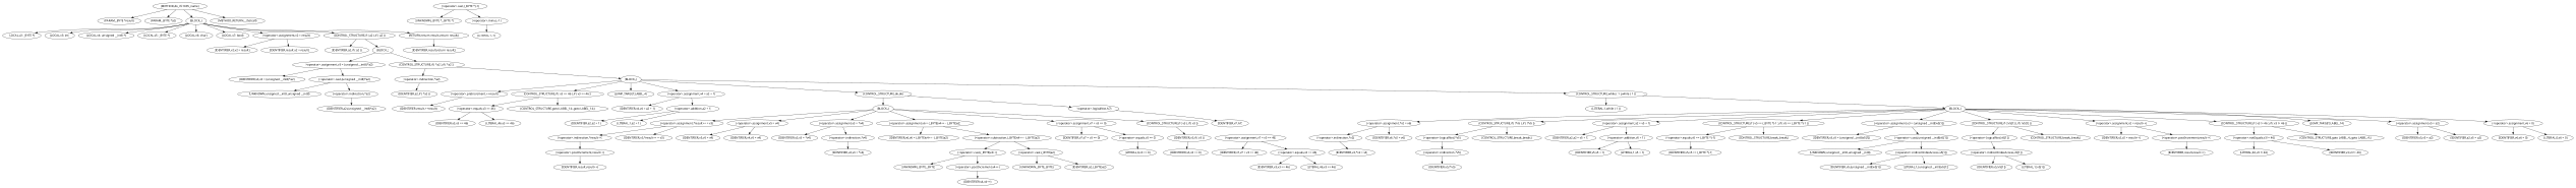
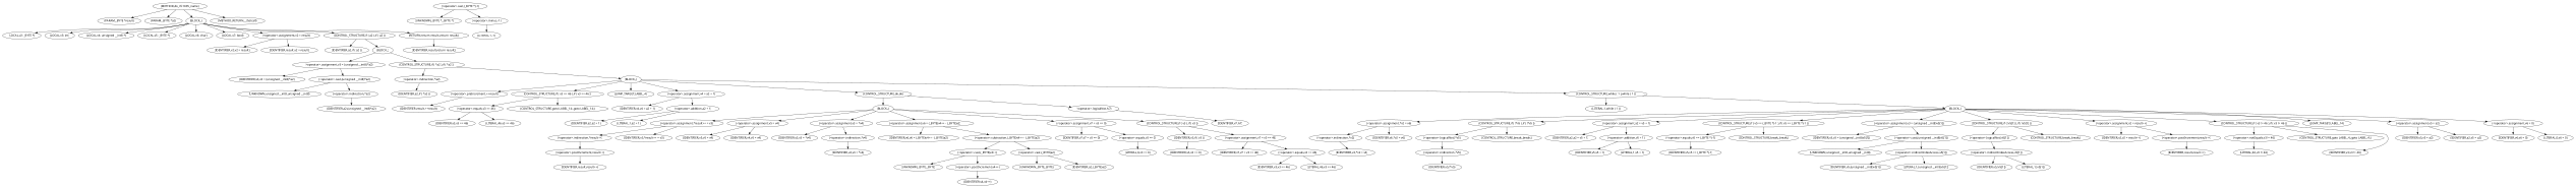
  digraph {
    fontname="Noto Sans"
    node [fontname="Noto Sans"]
    edge [fontname="Noto Sans"]
    n1 [label="(METHOD,do_rfc1035_name)"]
    n2 [label="(PARAM,_BYTE *result)"]
    n3 [label="(PARAM,_BYTE *a2)"]
    n4 [label="(BLOCK,,)"]
    n5 [label="(METHOD_RETURN,__fastcall)"]
    n6 [label="(LOCAL,v2: _BYTE *)"]
    n7 [label="(LOCAL,v3: int)"]
    n8 [label="(LOCAL,v4: unsigned __int8 *)"]
    n9 [label="(LOCAL,v5: _BYTE *)"]
    n10 [label="(LOCAL,v6: char)"]
    n11 [label="(LOCAL,v7: bool)"]
    n12 [label="(<operator>.assignment,v2 = result)"]
    n13 [label="(CONTROL_STRUCTURE,if ( a2 ),if ( a2 ))"]
    n14 [label="(RETURN,return result;,return result;)"]
    n15 [label="(IDENTIFIER,v2,v2 = result)"]
    n16 [label="(IDENTIFIER,result,v2 = result)"]
    n17 [label="(IDENTIFIER,a2,if ( a2 ))"]
    n18 [label="(BLOCK,,)"]
    n19 [label="(IDENTIFIER,result,return result;)"]
    n20 [label="(<operator>.assignment,v3 = (unsigned __int8)*a2)"]
    n21 [label="(CONTROL_STRUCTURE,if ( *a2 ),if ( *a2 ))"]
    n22 [label="(IDENTIFIER,v3,v3 = (unsigned __int8)*a2)"]
    n23 [label="(<operator>.cast,(unsigned __int8)*a2)"]
    n24 [label="(<operator>.indirection,*a2)"]
    n25 [label="(BLOCK,,)"]
    n26 [label="(UNKNOWN,unsigned __int8,unsigned __int8)"]
    n27 [label="(<operator>.indirection,*a2)"]
    n28 [label="(IDENTIFIER,a2,(unsigned __int8)*a2)"]
    n29 [label="(IDENTIFIER,a2,if ( *a2 ))"]
    n30 [label="(<operator>.preIncrement,++result)"]
    n31 [label="(CONTROL_STRUCTURE,if ( v3 == 46 ),if ( v3 == 46 ))"]
    n32 [label="(JUMP_TARGET,LABEL_4)"]
    n33 [label="(<operator>.assignment,v4 = a2 + 1)"]
    n34 [label="(CONTROL_STRUCTURE,do,do)"]
    n35 [label="(CONTROL_STRUCTURE,while ( 1 ),while ( 1 ))"]
    n36 [label="(IDENTIFIER,result,++result)"]
    n37 [label="(<operator>.equals,v3 == 46)"]
    n38 [label="(CONTROL_STRUCTURE,goto LABEL_14;,goto LABEL_14;)"]
    n39 [label="(IDENTIFIER,v4,v4 = a2 + 1)"]
    n40 [label="(<operator>.addition,a2 + 1)"]
    n41 [label="(BLOCK,,)"]
    n42 [label="(<operator>.logicalNot,!v7)"]
    n43 [label="(LITERAL,1,while ( 1 ))"]
    n44 [label="(BLOCK,,)"]
    n45 [label="(IDENTIFIER,v3,v3 == 46)"]
    n46 [label="(LITERAL,46,v3 == 46)"]
    n47 [label="(IDENTIFIER,a2,a2 + 1)"]
    n48 [label="(LITERAL,1,a2 + 1)"]
    n49 [label="(<operator>.assignment,*result++ = v3)"]
    n50 [label="(<operator>.assignment,v5 = v4)"]
    n51 [label="(<operator>.assignment,v3 = *v4)"]
    n52 [label="(<operator>.assignment,v6 = (_BYTE)v4++ - (_BYTE)a2)"]
    n53 [label="(<operator>.assignment,v7 = v3 == 0)"]
    n54 [label="(CONTROL_STRUCTURE,if ( v3 ),if ( v3 ))"]
    n55 [label="(IDENTIFIER,v7,!v7)"]
    n56 [label="(<operator>.indirection,*result++)"]
    n57 [label="(IDENTIFIER,v3,*result++ = v3)"]
    n58 [label="(IDENTIFIER,v5,v5 = v4)"]
    n59 [label="(IDENTIFIER,v4,v5 = v4)"]
    n60 [label="(IDENTIFIER,v3,v3 = *v4)"]
    n61 [label="(<operator>.indirection,*v4)"]
    n62 [label="(IDENTIFIER,v6,v6 = (_BYTE)v4++ - (_BYTE)a2)"]
    n63 [label="(<operator>.subtraction,(_BYTE)v4++ - (_BYTE)a2)"]
    n64 [label="(IDENTIFIER,v7,v7 = v3 == 0)"]
    n65 [label="(<operator>.equals,v3 == 0)"]
    n66 [label="(IDENTIFIER,v3,if ( v3 ))"]
    n67 [label="(<operator>.assignment,v7 = v3 == 46)"]
    n68 [label="(<operator>.postIncrement,result++)"]
    n69 [label="(IDENTIFIER,result,result++)"]
    n70 [label="(IDENTIFIER,v4,v3 = *v4)"]
    n71 [label="(<operator>.cast,(_BYTE)v4++)"]
    n72 [label="(<operator>.cast,(_BYTE)a2)"]
    n73 [label="(UNKNOWN,_BYTE,_BYTE)"]
    n74 [label="(<operator>.postIncrement,v4++)"]
    n75 [label="(UNKNOWN,_BYTE,_BYTE)"]
    n76 [label="(IDENTIFIER,a2,(_BYTE)a2)"]
    n77 [label="(IDENTIFIER,v4,v4++)"]
    n78 [label="(LITERAL,0,v3 == 0)"]
    n79 [label="(IDENTIFIER,v3,v3 == 0)"]
    n80 [label="(IDENTIFIER,v7,v7 = v3 == 46)"]
    n81 [label="(<operator>.equals,v3 == 46)"]
    n82 [label="(IDENTIFIER,v3,v3 == 46)"]
    n83 [label="(LITERAL,46,v3 == 46)"]
    n84 [label="(<operator>.assignment,*v2 = v6)"]
    n85 [label="(CONTROL_STRUCTURE,if ( !*v5 ),if ( !*v5 ))"]
    n86 [label="(<operator>.assignment,a2 = v5 + 1)"]
    n87 [label="(CONTROL_STRUCTURE,if ( v5 == (_BYTE *)-1 ),if ( v5 == (_BYTE *)-1 ))"]
    n88 [label="(<operator>.assignment,v3 = (unsigned __int8)v5[1])"]
    n89 [label="(CONTROL_STRUCTURE,if ( !v5[1] ),if ( !v5[1] ))"]
    n90 [label="(<operator>.assignment,v2 = result++)"]
    n91 [label="(CONTROL_STRUCTURE,if ( v3 != 46 ),if ( v3 != 46 ))"]
    n92 [label="(JUMP_TARGET,LABEL_14)"]
    n93 [label="(<operator>.assignment,v5 = a2)"]
    n94 [label="(<operator>.assignment,v6 = 0)"]
    n95 [label="(<operator>.indirection,*v2)"]
    n96 [label="(IDENTIFIER,v6,*v2 = v6)"]
    n97 [label="(<operator>.logicalNot,!*v5)"]
    n98 [label="(CONTROL_STRUCTURE,break;,break;)"]
    n99 [label="(IDENTIFIER,a2,a2 = v5 + 1)"]
    n100 [label="(<operator>.addition,v5 + 1)"]
    n101 [label="(<operator>.equals,v5 == (_BYTE *)-1)"]
    n102 [label="(CONTROL_STRUCTURE,break;,break;)"]
    n103 [label="(IDENTIFIER,v3,v3 = (unsigned __int8)v5[1])"]
    n104 [label="(<operator>.cast,(unsigned __int8)v5[1])"]
    n105 [label="(<operator>.logicalNot,!v5[1])"]
    n106 [label="(CONTROL_STRUCTURE,break;,break;)"]
    n107 [label="(IDENTIFIER,v2,v2 = result++)"]
    n108 [label="(<operator>.postIncrement,result++)"]
    n109 [label="(<operator>.notEquals,v3 != 46)"]
    n110 [label="(CONTROL_STRUCTURE,goto LABEL_4;,goto LABEL_4;)"]
    n111 [label="(IDENTIFIER,v5,v5 = a2)"]
    n112 [label="(IDENTIFIER,a2,v5 = a2)"]
    n113 [label="(IDENTIFIER,v6,v6 = 0)"]
    n114 [label="(LITERAL,0,v6 = 0)"]
    n115 [label="(IDENTIFIER,v2,*v2 = v6)"]
    n116 [label="(<operator>.indirection,*v5)"]
    n117 [label="(IDENTIFIER,v5,!*v5)"]
    n118 [label="(IDENTIFIER,v5,v5 + 1)"]
    n119 [label="(LITERAL,1,v5 + 1)"]
    n120 [label="(IDENTIFIER,v5,v5 == (_BYTE *)-1)"]
    n121 [label="(<operator>.cast,(_BYTE *)-1)"]
    n122 [label="(UNKNOWN,_BYTE *,_BYTE *)"]
    n123 [label="(<operator>.minus,-1)"]
    n124 [label="(LITERAL,1,-1)"]
    n125 [label="(UNKNOWN,unsigned __int8,unsigned __int8)"]
    n126 [label="(<operator>.indirectIndexAccess,v5[1])"]
    n127 [label="(IDENTIFIER,v5,(unsigned __int8)v5[1])"]
    n128 [label="(LITERAL,1,(unsigned __int8)v5[1])"]
    n129 [label="(<operator>.indirectIndexAccess,v5[1])"]
    n130 [label="(IDENTIFIER,v5,!v5[1])"]
    n131 [label="(LITERAL,1,!v5[1])"]
    n132 [label="(IDENTIFIER,result,result++)"]
    n133 [label="(IDENTIFIER,v3,v3 != 46)"]
    n134 [label="(LITERAL,46,v3 != 46)"]
    n1 -> n2
    n1 -> n3
    n1 -> n4
    n1 -> n5
    n4 -> n6
    n4 -> n7
    n4 -> n8
    n4 -> n9
    n4 -> n10
    n4 -> n11
    n4 -> n12
    n4 -> n13
    n4 -> n14
    n12 -> n15
    n12 -> n16
    n13 -> n17
    n13 -> n18
    n14 -> n19
    n18 -> n20
    n18 -> n21
    n20 -> n22
    n20 -> n23
    n21 -> n24
    n21 -> n25
    n23 -> n26
    n23 -> n27
    n24 -> n29
    n25 -> n30
    n25 -> n31
    n25 -> n32
    n25 -> n33
    n25 -> n34
    n25 -> n35
    n27 -> n28
    n30 -> n36
    n31 -> n37
    n31 -> n38
    n33 -> n39
    n33 -> n40
    n34 -> n41
    n34 -> n42
    n35 -> n43
    n35 -> n44
    n37 -> n45
    n37 -> n46
    n40 -> n47
    n40 -> n48
    n41 -> n49
    n41 -> n50
    n41 -> n51
    n41 -> n52
    n41 -> n53
    n41 -> n54
    n42 -> n55
    n44 -> n84
    n44 -> n85
    n44 -> n86
    n44 -> n87
    n44 -> n88
    n44 -> n89
    n44 -> n90
    n44 -> n91
    n44 -> n92
    n44 -> n93
    n44 -> n94
    n49 -> n56
    n49 -> n57
    n50 -> n58
    n50 -> n59
    n51 -> n60
    n51 -> n61
    n52 -> n62
    n52 -> n63
    n53 -> n64
    n53 -> n65
    n54 -> n66
+   n54 -> n67
    n56 -> n68
    n61 -> n70
    n63 -> n71
    n63 -> n72
    n65 -> n78
    n66 -> n79
    n67 -> n80
    n67 -> n81
    n68 -> n69
    n71 -> n73
    n71 -> n74
    n72 -> n75
    n72 -> n76
    n74 -> n77
    n81 -> n82
    n81 -> n83
    n84 -> n95
    n84 -> n96
    n85 -> n97
    n85 -> n98
    n86 -> n99
    n86 -> n100
    n87 -> n101
    n87 -> n102
    n88 -> n103
    n88 -> n104
    n89 -> n105
    n89 -> n106
    n90 -> n107
    n90 -> n108
    n91 -> n109
    n91 -> n110
    n93 -> n111
    n93 -> n112
    n94 -> n113
    n94 -> n114
    n95 -> n115
    n97 -> n116
    n100 -> n118
    n100 -> n119
    n101 -> n120
    n104 -> n125
    n104 -> n126
    n105 -> n129
    n108 -> n132
-   n109 -> n133
+   n91 -> n133
    n109 -> n134
    n116 -> n117
    n121 -> n122
    n121 -> n123
    n123 -> n124
    n126 -> n127
    n126 -> n128
    n129 -> n130
    n129 -> n131
  }
